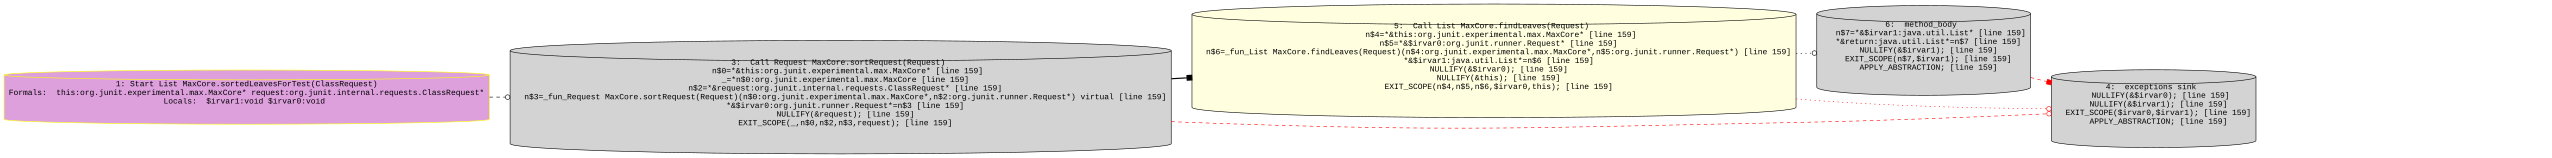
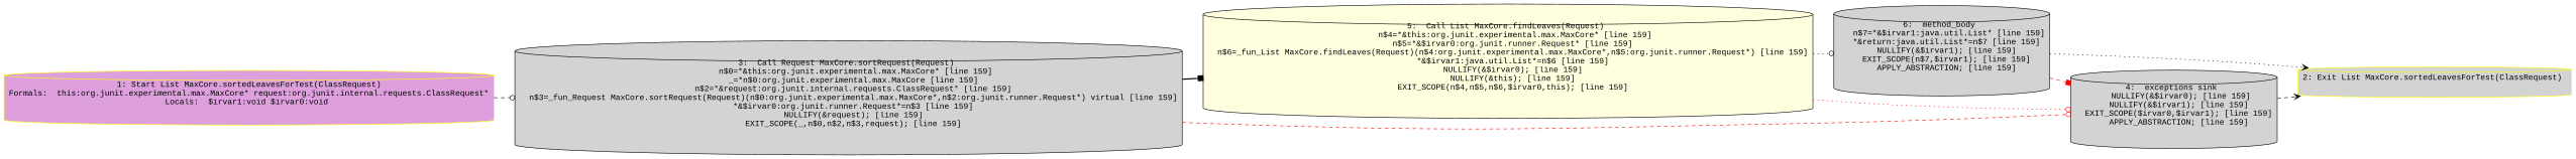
  digraph {
    rankdir=LR
    fontname="Liberation Mono"
    node [style=filled fillcolor=lightgrey shape=cylinder fontname="Liberation Mono"]
    edge [style=dashed arrowhead=odot fontname="Liberation Mono"]
    n1 [color=yellow label="1: Start List MaxCore.sortedLeavesForTest(ClassRequest)\nFormals:  this:org.junit.experimental.max.MaxCore* request:org.junit.internal.requests.ClassRequest*\nLocals:  $irvar1:void $irvar0:void \n  " fillcolor=plum]
    n2 [label="3:  Call Request MaxCore.sortRequest(Request) \n   n$0=*&this:org.junit.experimental.max.MaxCore* [line 159]\n  _=*n$0:org.junit.experimental.max.MaxCore [line 159]\n  n$2=*&request:org.junit.internal.requests.ClassRequest* [line 159]\n  n$3=_fun_Request MaxCore.sortRequest(Request)(n$0:org.junit.experimental.max.MaxCore*,n$2:org.junit.runner.Request*) virtual [line 159]\n  *&$irvar0:org.junit.runner.Request*=n$3 [line 159]\n  NULLIFY(&request); [line 159]\n  EXIT_SCOPE(_,n$0,n$2,n$3,request); [line 159]\n "]
    n3 [label="5:  Call List MaxCore.findLeaves(Request) \n   n$4=*&this:org.junit.experimental.max.MaxCore* [line 159]\n  n$5=*&$irvar0:org.junit.runner.Request* [line 159]\n  n$6=_fun_List MaxCore.findLeaves(Request)(n$4:org.junit.experimental.max.MaxCore*,n$5:org.junit.runner.Request*) [line 159]\n  *&$irvar1:java.util.List*=n$6 [line 159]\n  NULLIFY(&$irvar0); [line 159]\n  NULLIFY(&this); [line 159]\n  EXIT_SCOPE(n$4,n$5,n$6,$irvar0,this); [line 159]\n " fillcolor=lightyellow]
    n4 [label="4:  exceptions sink \n   NULLIFY(&$irvar0); [line 159]\n  NULLIFY(&$irvar1); [line 159]\n  EXIT_SCOPE($irvar0,$irvar1); [line 159]\n  APPLY_ABSTRACTION; [line 159]\n "]
+   n5 [color=yellow label="2: Exit List MaxCore.sortedLeavesForTest(ClassRequest) \n  "]
    n6 [label="6:  method_body \n   n$7=*&$irvar1:java.util.List* [line 159]\n  *&return:java.util.List*=n$7 [line 159]\n  NULLIFY(&$irvar1); [line 159]\n  EXIT_SCOPE(n$7,$irvar1); [line 159]\n  APPLY_ABSTRACTION; [line 159]\n "]
    n1 -> n2
    n2 -> n3 [style=bold arrowhead=box]
    n2 -> n4 [color=red]
    n3 -> n4 [color=red style=dotted]
    n3 -> n6 [style=dotted]
+   n4 -> n5 [arrowhead=vee]
    n6 -> n4 [color=red arrowhead=box]
+   n6 -> n5 [style=dotted arrowhead=vee]
  }
